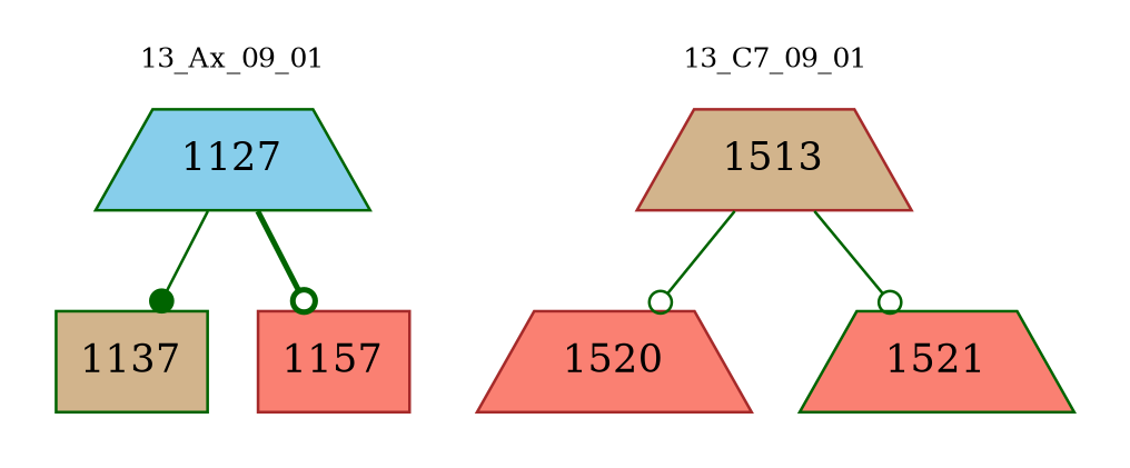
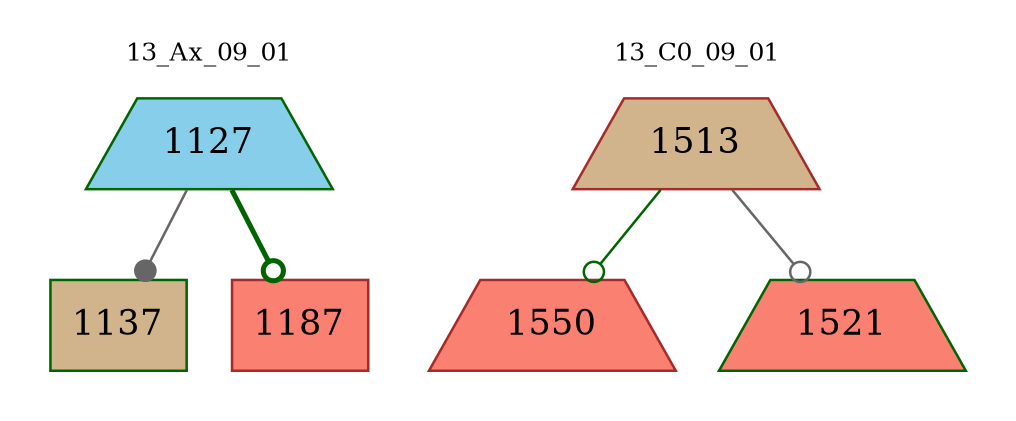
  digraph {
    node [color=darkgreen fillcolor=salmon shape=trapezium style=filled]
    edge [arrowhead=odot color=gray40 style=solid]
    n1 [fillcolor=skyblue label=1127]
    n2 [fillcolor=tan label=1137 shape=box]
-   n3 [color=brown label=1157 shape=box]
+   n3 [color=brown label=1187 shape=box]
    n4 [color=brown fillcolor=tan label=1513]
-   n5 [color=brown label=1520]
+   n5 [color=brown label=1550]
    n6 [label=1521]
    subgraph cluster_1 {
      color=white
      fontsize=10
      label="13_Ax_09_01"
      n1
      n2
      n3
    }
    subgraph cluster_2 {
      color=white
      fontsize=10
-     label="13_C7_09_01"
+     label="13_C0_09_01"
      n4
      n5
      n6
    }
-   n1 -> n2 [arrowhead=dot color=darkgreen]
+   n1 -> n2 [arrowhead=dot]
    n1 -> n3 [color=darkgreen style=bold]
    n4 -> n5 [color=darkgreen]
-   n4 -> n6 [color=darkgreen]
+   n4 -> n6
  }
